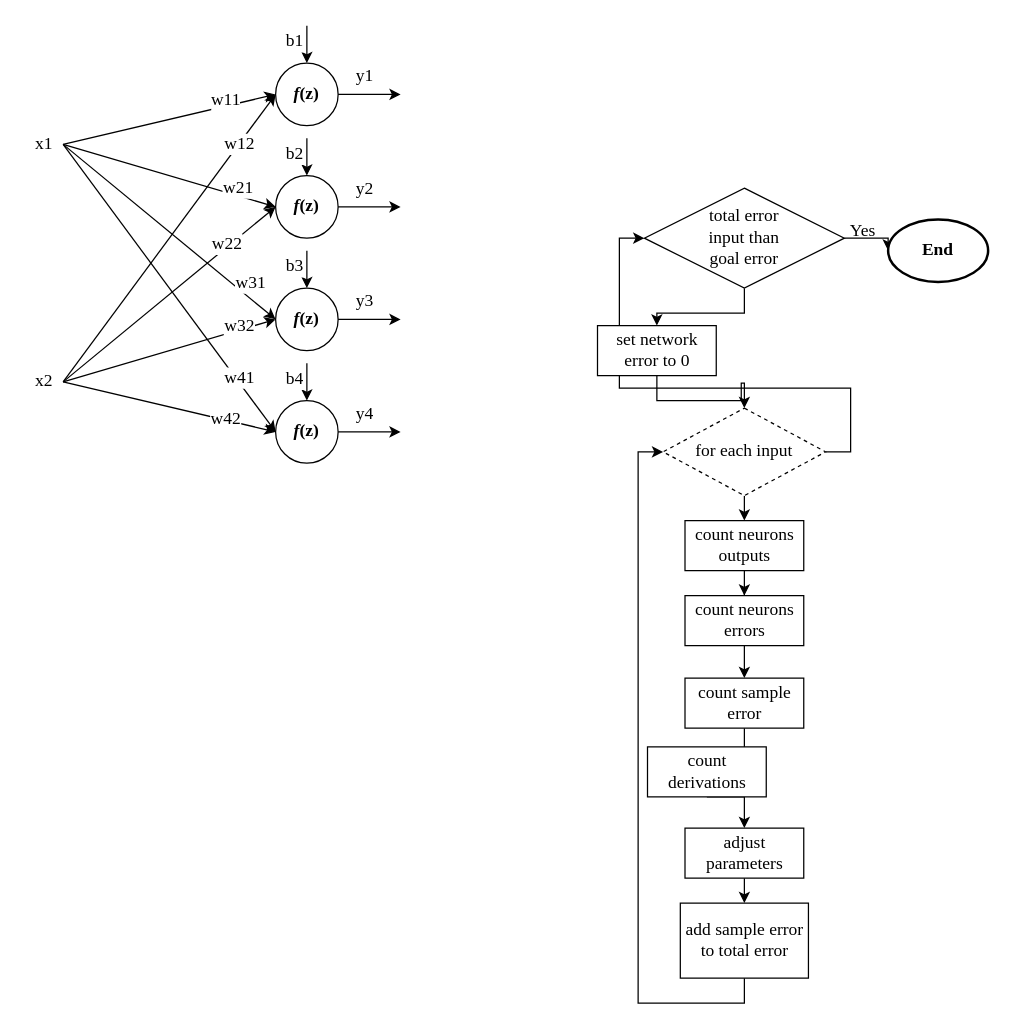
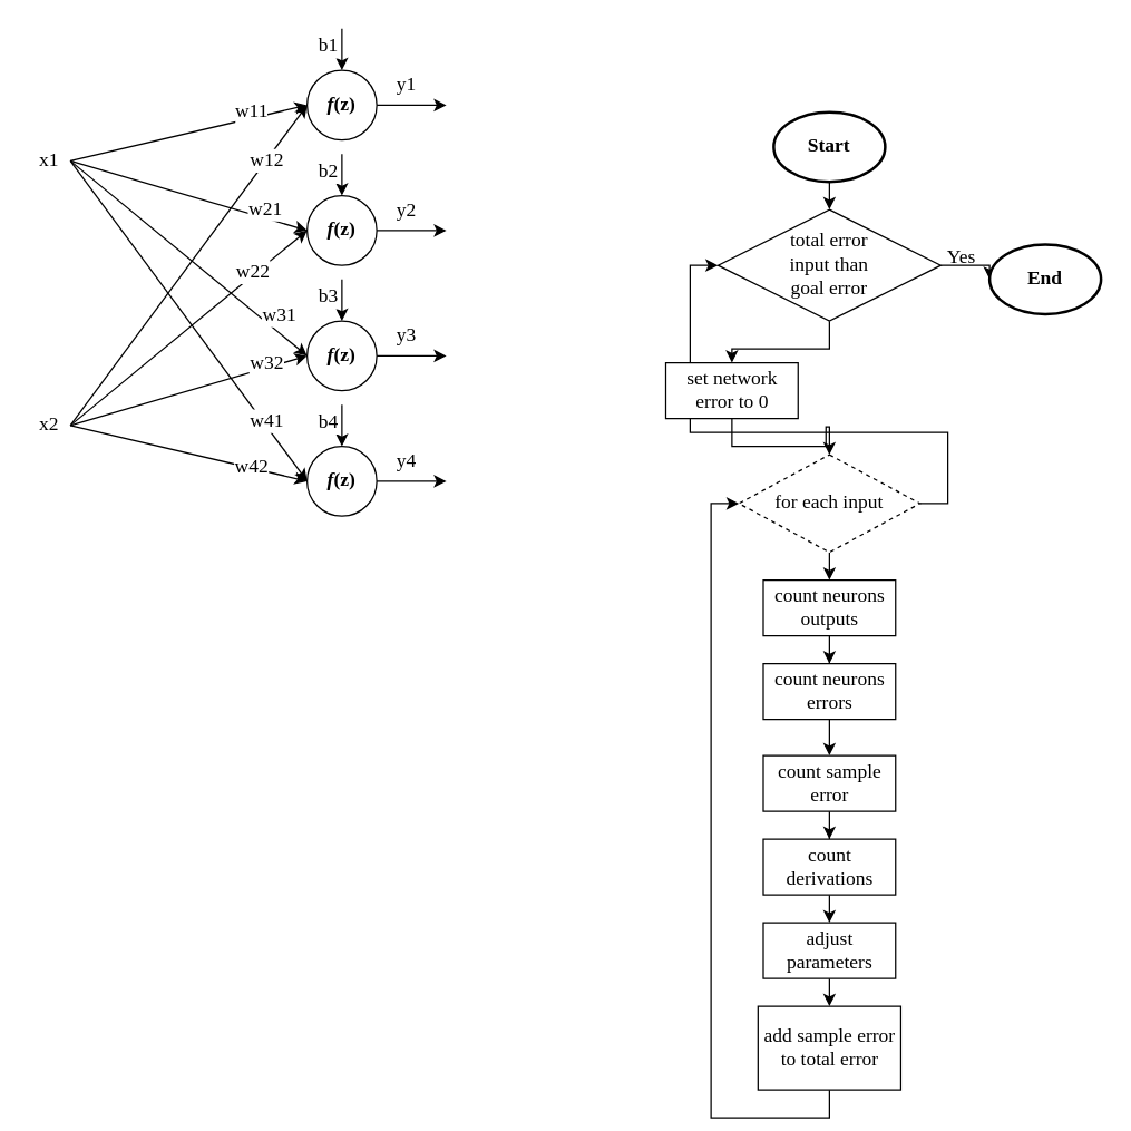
  <mxCell id="0" />
  <mxCell id="1" parent="0" />
  <mxCell id="2" value="f&lt;span style=&quot;font-style: normal;&quot;&gt;(z)&lt;/span&gt;" style="ellipse;whiteSpace=wrap;html=1;aspect=fixed;fontFamily=Times New Roman;fontSize=14;fontStyle=3" parent="1" vertex="1"><mxGeometry x="220" y="50" width="50" height="50" as="geometry" /></mxCell>
  <mxCell id="3" value="f&lt;span style=&quot;font-style: normal;&quot;&gt;(z)&lt;/span&gt;" style="ellipse;whiteSpace=wrap;html=1;aspect=fixed;fontFamily=Times New Roman;fontSize=14;fontStyle=3" parent="1" vertex="1"><mxGeometry x="220" y="140" width="50" height="50" as="geometry" /></mxCell>
  <mxCell id="4" value="f&lt;span style=&quot;font-style: normal;&quot;&gt;(z)&lt;/span&gt;" style="ellipse;whiteSpace=wrap;html=1;aspect=fixed;fontFamily=Times New Roman;fontSize=14;fontStyle=3" parent="1" vertex="1"><mxGeometry x="220" y="230" width="50" height="50" as="geometry" /></mxCell>
  <mxCell id="5" value="f&lt;span style=&quot;font-style: normal;&quot;&gt;(z)&lt;/span&gt;" style="ellipse;whiteSpace=wrap;html=1;aspect=fixed;fontFamily=Times New Roman;fontSize=14;fontStyle=3" parent="1" vertex="1"><mxGeometry x="220" y="320" width="50" height="50" as="geometry" /></mxCell>
  <mxCell id="6" value="" style="endArrow=classic;html=1;rounded=0;exitX=1;exitY=0.5;exitDx=0;exitDy=0;" parent="1" source="2" edge="1"><mxGeometry width="50" height="50" relative="1" as="geometry"><mxPoint x="300" y="230" as="sourcePoint" /><mxPoint x="320" y="75" as="targetPoint" /></mxGeometry></mxCell>
  <mxCell id="7" value="&lt;font style=&quot;font-size: 14px;&quot; face=&quot;Times New Roman&quot;&gt;y1&lt;/font&gt;" style="edgeLabel;html=1;align=center;verticalAlign=middle;resizable=0;points=[];" parent="6" vertex="1" connectable="0"><mxGeometry x="-0.214" relative="1" as="geometry"><mxPoint y="-15" as="offset" /></mxGeometry></mxCell>
  <mxCell id="8" value="" style="endArrow=classic;html=1;rounded=0;exitX=1;exitY=0.5;exitDx=0;exitDy=0;" parent="1" source="3" edge="1"><mxGeometry width="50" height="50" relative="1" as="geometry"><mxPoint x="280" y="164.66" as="sourcePoint" /><mxPoint x="320" y="165" as="targetPoint" /></mxGeometry></mxCell>
  <mxCell id="9" value="&lt;font style=&quot;font-size: 14px;&quot; face=&quot;Times New Roman&quot;&gt;y2&lt;/font&gt;" style="edgeLabel;html=1;align=center;verticalAlign=middle;resizable=0;points=[];" parent="8" vertex="1" connectable="0"><mxGeometry x="-0.214" relative="1" as="geometry"><mxPoint y="-15" as="offset" /></mxGeometry></mxCell>
  <mxCell id="10" value="" style="endArrow=classic;html=1;rounded=0;exitX=1;exitY=0.5;exitDx=0;exitDy=0;" parent="1" source="4" edge="1"><mxGeometry width="50" height="50" relative="1" as="geometry"><mxPoint x="270" y="244.66" as="sourcePoint" /><mxPoint x="320" y="255" as="targetPoint" /></mxGeometry></mxCell>
  <mxCell id="11" value="&lt;font style=&quot;font-size: 14px;&quot; face=&quot;Times New Roman&quot;&gt;y3&lt;/font&gt;" style="edgeLabel;html=1;align=center;verticalAlign=middle;resizable=0;points=[];" parent="10" vertex="1" connectable="0"><mxGeometry x="-0.214" relative="1" as="geometry"><mxPoint y="-15" as="offset" /></mxGeometry></mxCell>
  <mxCell id="12" value="" style="endArrow=classic;html=1;rounded=0;exitX=1;exitY=0.5;exitDx=0;exitDy=0;" parent="1" source="5" edge="1"><mxGeometry width="50" height="50" relative="1" as="geometry"><mxPoint x="270" y="334.66" as="sourcePoint" /><mxPoint x="320" y="345" as="targetPoint" /></mxGeometry></mxCell>
  <mxCell id="13" value="&lt;font style=&quot;font-size: 14px;&quot; face=&quot;Times New Roman&quot;&gt;y4&lt;/font&gt;" style="edgeLabel;html=1;align=center;verticalAlign=middle;resizable=0;points=[];" parent="12" vertex="1" connectable="0"><mxGeometry x="-0.214" relative="1" as="geometry"><mxPoint y="-15" as="offset" /></mxGeometry></mxCell>
  <mxCell id="14" value="&lt;font style=&quot;font-size: 14px;&quot; face=&quot;Times New Roman&quot;&gt;x1&lt;/font&gt;" style="text;html=1;align=center;verticalAlign=middle;whiteSpace=wrap;rounded=0;" parent="1" vertex="1"><mxGeometry x="20" y="100" width="30" height="30" as="geometry" /></mxCell>
  <mxCell id="15" value="&lt;font style=&quot;font-size: 14px;&quot; face=&quot;Times New Roman&quot;&gt;x2&lt;/font&gt;" style="text;html=1;align=center;verticalAlign=middle;whiteSpace=wrap;rounded=0;" parent="1" vertex="1"><mxGeometry x="20" y="290" width="30" height="30" as="geometry" /></mxCell>
  <mxCell id="16" value="" style="endArrow=classic;html=1;rounded=0;exitX=1;exitY=0.5;exitDx=0;exitDy=0;entryX=0;entryY=0.5;entryDx=0;entryDy=0;" parent="1" source="14" target="2" edge="1"><mxGeometry width="50" height="50" relative="1" as="geometry"><mxPoint x="200" y="230" as="sourcePoint" /><mxPoint x="250" y="180" as="targetPoint" /></mxGeometry></mxCell>
  <mxCell id="17" value="&lt;font style=&quot;font-size: 14px;&quot; face=&quot;Times New Roman&quot;&gt;w&lt;/font&gt;&lt;span style=&quot;font-size: 14px; font-family: &amp;quot;Times New Roman&amp;quot;;&quot;&gt;11&lt;/span&gt;" style="edgeLabel;html=1;align=center;verticalAlign=middle;resizable=0;points=[];" parent="16" vertex="1" connectable="0"><mxGeometry x="0.103" y="-1" relative="1" as="geometry"><mxPoint x="36" y="-14" as="offset" /></mxGeometry></mxCell>
  <mxCell id="18" value="" style="endArrow=classic;html=1;rounded=0;exitX=1;exitY=0.5;exitDx=0;exitDy=0;entryX=0;entryY=0.5;entryDx=0;entryDy=0;" parent="1" source="15" target="2" edge="1"><mxGeometry width="50" height="50" relative="1" as="geometry"><mxPoint x="60" y="125" as="sourcePoint" /><mxPoint x="230" y="85" as="targetPoint" /></mxGeometry></mxCell>
  <mxCell id="19" value="&lt;font style=&quot;font-size: 14px;&quot; face=&quot;Times New Roman&quot;&gt;w&lt;/font&gt;&lt;span style=&quot;font-size: 14px; font-family: &amp;quot;Times New Roman&amp;quot;;&quot;&gt;12&lt;/span&gt;" style="edgeLabel;html=1;align=center;verticalAlign=middle;resizable=0;points=[];" parent="18" vertex="1" connectable="0"><mxGeometry x="0.103" y="-1" relative="1" as="geometry"><mxPoint x="46" y="-64" as="offset" /></mxGeometry></mxCell>
  <mxCell id="20" value="" style="endArrow=classic;html=1;rounded=0;exitX=1;exitY=0.5;exitDx=0;exitDy=0;entryX=0;entryY=0.5;entryDx=0;entryDy=0;" parent="1" source="14" target="3" edge="1"><mxGeometry width="50" height="50" relative="1" as="geometry"><mxPoint x="60" y="125" as="sourcePoint" /><mxPoint x="230" y="85" as="targetPoint" /></mxGeometry></mxCell>
  <mxCell id="21" value="&lt;font style=&quot;font-size: 14px;&quot; face=&quot;Times New Roman&quot;&gt;w2&lt;/font&gt;&lt;span style=&quot;font-size: 14px; font-family: &amp;quot;Times New Roman&amp;quot;;&quot;&gt;1&lt;/span&gt;" style="edgeLabel;html=1;align=center;verticalAlign=middle;resizable=0;points=[];" parent="20" vertex="1" connectable="0"><mxGeometry x="0.103" y="-1" relative="1" as="geometry"><mxPoint x="46" y="6" as="offset" /></mxGeometry></mxCell>
  <mxCell id="22" value="" style="endArrow=classic;html=1;rounded=0;exitX=1;exitY=0.5;exitDx=0;exitDy=0;entryX=0;entryY=0.5;entryDx=0;entryDy=0;" parent="1" source="15" target="3" edge="1"><mxGeometry width="50" height="50" relative="1" as="geometry"><mxPoint x="70" y="135" as="sourcePoint" /><mxPoint x="240" y="95" as="targetPoint" /></mxGeometry></mxCell>
  <mxCell id="23" value="&lt;font face=&quot;Times New Roman&quot;&gt;&lt;span style=&quot;font-size: 14px;&quot;&gt;w22&lt;/span&gt;&lt;/font&gt;" style="edgeLabel;html=1;align=center;verticalAlign=middle;resizable=0;points=[];" parent="22" vertex="1" connectable="0"><mxGeometry x="0.103" y="-1" relative="1" as="geometry"><mxPoint x="36" y="-34" as="offset" /></mxGeometry></mxCell>
  <mxCell id="24" value="" style="endArrow=classic;html=1;rounded=0;exitX=1;exitY=0.5;exitDx=0;exitDy=0;entryX=0;entryY=0.5;entryDx=0;entryDy=0;" parent="1" source="14" target="4" edge="1"><mxGeometry width="50" height="50" relative="1" as="geometry"><mxPoint x="80" y="145" as="sourcePoint" /><mxPoint x="250" y="105" as="targetPoint" /></mxGeometry></mxCell>
  <mxCell id="25" value="&lt;font style=&quot;font-size: 14px;&quot; face=&quot;Times New Roman&quot;&gt;w3&lt;/font&gt;&lt;span style=&quot;font-size: 14px; font-family: &amp;quot;Times New Roman&amp;quot;;&quot;&gt;1&lt;/span&gt;" style="edgeLabel;html=1;align=center;verticalAlign=middle;resizable=0;points=[];" parent="24" vertex="1" connectable="0"><mxGeometry x="0.103" y="-1" relative="1" as="geometry"><mxPoint x="57" y="33" as="offset" /></mxGeometry></mxCell>
  <mxCell id="26" value="" style="endArrow=classic;html=1;rounded=0;exitX=1;exitY=0.5;exitDx=0;exitDy=0;entryX=0;entryY=0.5;entryDx=0;entryDy=0;" parent="1" source="15" target="4" edge="1"><mxGeometry width="50" height="50" relative="1" as="geometry"><mxPoint x="90" y="155" as="sourcePoint" /><mxPoint x="260" y="115" as="targetPoint" /></mxGeometry></mxCell>
  <mxCell id="27" value="&lt;font style=&quot;font-size: 14px;&quot; face=&quot;Times New Roman&quot;&gt;w32&lt;/font&gt;" style="edgeLabel;html=1;align=center;verticalAlign=middle;resizable=0;points=[];" parent="26" vertex="1" connectable="0"><mxGeometry x="0.103" y="-1" relative="1" as="geometry"><mxPoint x="46" y="-18" as="offset" /></mxGeometry></mxCell>
  <mxCell id="28" value="" style="endArrow=classic;html=1;rounded=0;exitX=1;exitY=0.5;exitDx=0;exitDy=0;entryX=0;entryY=0.5;entryDx=0;entryDy=0;" parent="1" source="14" target="5" edge="1"><mxGeometry width="50" height="50" relative="1" as="geometry"><mxPoint x="100" y="165" as="sourcePoint" /><mxPoint x="270" y="125" as="targetPoint" /></mxGeometry></mxCell>
  <mxCell id="29" value="&lt;font style=&quot;font-size: 14px;&quot; face=&quot;Times New Roman&quot;&gt;w4&lt;/font&gt;&lt;span style=&quot;font-size: 14px; font-family: &amp;quot;Times New Roman&amp;quot;;&quot;&gt;1&lt;/span&gt;" style="edgeLabel;html=1;align=center;verticalAlign=middle;resizable=0;points=[];" parent="28" vertex="1" connectable="0"><mxGeometry x="0.103" y="-1" relative="1" as="geometry"><mxPoint x="47" y="59" as="offset" /></mxGeometry></mxCell>
  <mxCell id="30" value="" style="endArrow=classic;html=1;rounded=0;exitX=1;exitY=0.5;exitDx=0;exitDy=0;entryX=0;entryY=0.5;entryDx=0;entryDy=0;" parent="1" source="15" target="5" edge="1"><mxGeometry width="50" height="50" relative="1" as="geometry"><mxPoint x="110" y="175" as="sourcePoint" /><mxPoint x="280" y="135" as="targetPoint" /></mxGeometry></mxCell>
  <mxCell id="31" value="&lt;font style=&quot;font-size: 14px;&quot; face=&quot;Times New Roman&quot;&gt;w42&lt;/font&gt;" style="edgeLabel;html=1;align=center;verticalAlign=middle;resizable=0;points=[];" parent="30" vertex="1" connectable="0"><mxGeometry x="0.103" y="-1" relative="1" as="geometry"><mxPoint x="36" y="7" as="offset" /></mxGeometry></mxCell>
  <mxCell id="32" value="" style="endArrow=classic;html=1;rounded=0;entryX=0.5;entryY=0;entryDx=0;entryDy=0;" parent="1" target="2" edge="1"><mxGeometry width="50" height="50" relative="1" as="geometry"><mxPoint x="245" y="20" as="sourcePoint" /><mxPoint x="280" y="160" as="targetPoint" /></mxGeometry></mxCell>
  <mxCell id="33" value="&lt;font style=&quot;font-size: 14px;&quot; face=&quot;Times New Roman&quot;&gt;b1&lt;/font&gt;" style="edgeLabel;html=1;align=center;verticalAlign=middle;resizable=0;points=[];" parent="32" vertex="1" connectable="0"><mxGeometry x="-0.176" y="-1" relative="1" as="geometry"><mxPoint x="-10" as="offset" /></mxGeometry></mxCell>
  <mxCell id="34" value="" style="endArrow=classic;html=1;rounded=0;entryX=0.5;entryY=0;entryDx=0;entryDy=0;" parent="1" target="3" edge="1"><mxGeometry width="50" height="50" relative="1" as="geometry"><mxPoint x="245" y="110" as="sourcePoint" /><mxPoint x="255" y="60" as="targetPoint" /></mxGeometry></mxCell>
  <mxCell id="35" value="&lt;font style=&quot;font-size: 14px;&quot; face=&quot;Times New Roman&quot;&gt;b2&lt;/font&gt;" style="edgeLabel;html=1;align=center;verticalAlign=middle;resizable=0;points=[];" parent="34" vertex="1" connectable="0"><mxGeometry x="-0.176" y="-1" relative="1" as="geometry"><mxPoint x="-10" as="offset" /></mxGeometry></mxCell>
  <mxCell id="36" value="" style="endArrow=classic;html=1;rounded=0;entryX=0.5;entryY=0;entryDx=0;entryDy=0;" parent="1" target="4" edge="1"><mxGeometry width="50" height="50" relative="1" as="geometry"><mxPoint x="245" y="200" as="sourcePoint" /><mxPoint x="265" y="70" as="targetPoint" /></mxGeometry></mxCell>
  <mxCell id="37" value="&lt;font style=&quot;font-size: 14px;&quot; face=&quot;Times New Roman&quot;&gt;b3&lt;/font&gt;" style="edgeLabel;html=1;align=center;verticalAlign=middle;resizable=0;points=[];" parent="36" vertex="1" connectable="0"><mxGeometry x="-0.176" y="-1" relative="1" as="geometry"><mxPoint x="-10" as="offset" /></mxGeometry></mxCell>
  <mxCell id="38" value="" style="endArrow=classic;html=1;rounded=0;entryX=0.5;entryY=0;entryDx=0;entryDy=0;" parent="1" target="5" edge="1"><mxGeometry width="50" height="50" relative="1" as="geometry"><mxPoint x="245" y="290" as="sourcePoint" /><mxPoint x="275" y="80" as="targetPoint" /></mxGeometry></mxCell>
  <mxCell id="39" value="&lt;font style=&quot;font-size: 14px;&quot; face=&quot;Times New Roman&quot;&gt;b4&lt;/font&gt;" style="edgeLabel;html=1;align=center;verticalAlign=middle;resizable=0;points=[];" parent="38" vertex="1" connectable="0"><mxGeometry x="-0.176" y="-1" relative="1" as="geometry"><mxPoint x="-10" as="offset" /></mxGeometry></mxCell>
  <mxCell id="40" style="edgeStyle=orthogonalEdgeStyle;rounded=0;orthogonalLoop=1;jettySize=auto;html=1;exitX=1;exitY=0.5;exitDx=0;exitDy=0;entryX=0;entryY=0.5;entryDx=0;entryDy=0;" parent="1" source="42" target="51" edge="1"><mxGeometry relative="1" as="geometry" /></mxCell>
  <mxCell id="41" style="edgeStyle=orthogonalEdgeStyle;rounded=0;orthogonalLoop=1;jettySize=auto;html=1;exitX=0.5;exitY=1;exitDx=0;exitDy=0;entryX=0.5;entryY=0;entryDx=0;entryDy=0;" parent="1" source="42" target="62" edge="1"><mxGeometry relative="1" as="geometry" /></mxCell>
  <mxCell id="42" value="total error&lt;div&gt;input than&lt;/div&gt;&lt;div&gt;goal error&lt;/div&gt;" style="rhombus;whiteSpace=wrap;html=1;fontFamily=Times New Roman;fontSize=14;" parent="1" vertex="1"><mxGeometry x="515" y="150" width="160" height="80" as="geometry" /></mxCell>
+ <mxCell id="43" style="edgeStyle=orthogonalEdgeStyle;rounded=0;orthogonalLoop=1;jettySize=auto;html=1;exitX=0.5;exitY=1;exitDx=0;exitDy=0;entryX=0.5;entryY=0;entryDx=0;entryDy=0;" parent="1" source="44" target="42" edge="1"><mxGeometry relative="1" as="geometry" /></mxCell>
+ <mxCell id="44" value="Start" style="ellipse;whiteSpace=wrap;html=1;fontFamily=Times New Roman;fontSize=14;fontStyle=1;strokeWidth=2;" parent="1" vertex="1"><mxGeometry x="555" y="80" width="80" height="50" as="geometry" /></mxCell>
  <mxCell id="45" style="edgeStyle=orthogonalEdgeStyle;rounded=0;orthogonalLoop=1;jettySize=auto;html=1;" parent="1" source="46" target="48" edge="1"><mxGeometry relative="1" as="geometry" /></mxCell>
  <mxCell id="46" value="count neurons outputs" style="rounded=0;whiteSpace=wrap;html=1;fontFamily=Times New Roman;fontSize=14;" parent="1" vertex="1"><mxGeometry x="547.5" y="416" width="95" height="40" as="geometry" /></mxCell>
  <mxCell id="47" style="edgeStyle=orthogonalEdgeStyle;rounded=0;orthogonalLoop=1;jettySize=auto;html=1;exitX=0.5;exitY=1;exitDx=0;exitDy=0;" parent="1" source="48" target="50" edge="1"><mxGeometry relative="1" as="geometry" /></mxCell>
  <mxCell id="48" value="count neurons errors" style="rounded=0;whiteSpace=wrap;html=1;fontFamily=Times New Roman;fontSize=14;" parent="1" vertex="1"><mxGeometry x="547.5" y="476" width="95" height="40" as="geometry" /></mxCell>
  <mxCell id="49" value="" style="edgeStyle=orthogonalEdgeStyle;rounded=0;orthogonalLoop=1;jettySize=auto;html=1;" parent="1" source="50" target="56" edge="1"><mxGeometry relative="1" as="geometry" /></mxCell>
  <mxCell id="50" value="count sample&lt;div&gt;error&lt;/div&gt;" style="rounded=0;whiteSpace=wrap;html=1;fontFamily=Times New Roman;fontSize=14;" parent="1" vertex="1"><mxGeometry x="547.5" y="542" width="95" height="40" as="geometry" /></mxCell>
  <mxCell id="51" value="End" style="ellipse;whiteSpace=wrap;html=1;fontFamily=Times New Roman;fontSize=14;fontStyle=1;strokeWidth=2;" parent="1" vertex="1"><mxGeometry x="710" y="175" width="80" height="50" as="geometry" /></mxCell>
  <mxCell id="52" style="edgeStyle=orthogonalEdgeStyle;rounded=0;orthogonalLoop=1;jettySize=auto;html=1;exitX=0.5;exitY=1;exitDx=0;exitDy=0;entryX=0.5;entryY=0;entryDx=0;entryDy=0;" parent="1" source="54" target="46" edge="1"><mxGeometry relative="1" as="geometry" /></mxCell>
  <mxCell id="53" style="edgeStyle=orthogonalEdgeStyle;rounded=0;orthogonalLoop=1;jettySize=auto;html=1;exitX=1;exitY=0.5;exitDx=0;exitDy=0;entryX=0;entryY=0.5;entryDx=0;entryDy=0;" parent="1" source="54" target="42" edge="1"><mxGeometry relative="1" as="geometry"><Array as="points"><mxPoint x="680" y="361" /><mxPoint x="680" y="310" /><mxPoint x="495" y="310" /><mxPoint x="495" y="190" /></Array></mxGeometry></mxCell>
  <mxCell id="54" value="for each input" style="rhombus;whiteSpace=wrap;html=1;fontFamily=Times New Roman;fontSize=14;dashed=1;" parent="1" vertex="1"><mxGeometry x="530" y="326" width="130" height="70" as="geometry" /></mxCell>
  <mxCell id="55" style="edgeStyle=orthogonalEdgeStyle;rounded=0;orthogonalLoop=1;jettySize=auto;html=1;exitX=0.5;exitY=1;exitDx=0;exitDy=0;entryX=0.5;entryY=0;entryDx=0;entryDy=0;" parent="1" source="56" target="58" edge="1"><mxGeometry relative="1" as="geometry" /></mxCell>
- <mxCell id="56" value="count derivations" style="rounded=0;whiteSpace=wrap;html=1;fontFamily=Times New Roman;fontSize=14;" parent="1" vertex="1"><mxGeometry x="517.5" y="597" width="95" height="40" as="geometry" /></mxCell>
+ <mxCell id="56" value="count derivations" style="rounded=0;whiteSpace=wrap;html=1;fontFamily=Times New Roman;fontSize=14;" parent="1" vertex="1"><mxGeometry x="547.5" y="602" width="95" height="40" as="geometry" /></mxCell>
  <mxCell id="57" style="edgeStyle=orthogonalEdgeStyle;rounded=0;orthogonalLoop=1;jettySize=auto;html=1;exitX=0.5;exitY=1;exitDx=0;exitDy=0;entryX=0.5;entryY=0;entryDx=0;entryDy=0;" parent="1" source="58" target="60" edge="1"><mxGeometry relative="1" as="geometry" /></mxCell>
  <mxCell id="58" value="adjust parameters" style="rounded=0;whiteSpace=wrap;html=1;fontFamily=Times New Roman;fontSize=14;" parent="1" vertex="1"><mxGeometry x="547.5" y="662" width="95" height="40" as="geometry" /></mxCell>
  <mxCell id="59" style="edgeStyle=orthogonalEdgeStyle;rounded=0;orthogonalLoop=1;jettySize=auto;html=1;exitX=0.5;exitY=1;exitDx=0;exitDy=0;entryX=0;entryY=0.5;entryDx=0;entryDy=0;" parent="1" source="60" target="54" edge="1"><mxGeometry relative="1" as="geometry" /></mxCell>
  <mxCell id="60" value="add sample error to total error" style="rounded=0;whiteSpace=wrap;html=1;fontFamily=Times New Roman;fontSize=14;" parent="1" vertex="1"><mxGeometry x="543.75" y="722" width="102.5" height="60" as="geometry" /></mxCell>
  <mxCell id="61" style="edgeStyle=orthogonalEdgeStyle;rounded=0;orthogonalLoop=1;jettySize=auto;html=1;exitX=0.5;exitY=1;exitDx=0;exitDy=0;entryX=0.5;entryY=0;entryDx=0;entryDy=0;" parent="1" source="62" target="54" edge="1"><mxGeometry relative="1" as="geometry" /></mxCell>
  <mxCell id="62" value="set network error to 0" style="rounded=0;whiteSpace=wrap;html=1;fontFamily=Times New Roman;fontSize=14;" parent="1" vertex="1"><mxGeometry x="477.5" y="260" width="95" height="40" as="geometry" /></mxCell>
  <mxCell id="63" value="Yes" style="text;html=1;align=center;verticalAlign=middle;whiteSpace=wrap;rounded=0;fontFamily=Times New Roman;fontSize=14;" parent="1" vertex="1"><mxGeometry x="660" y="170" width="60" height="30" as="geometry" /></mxCell>
